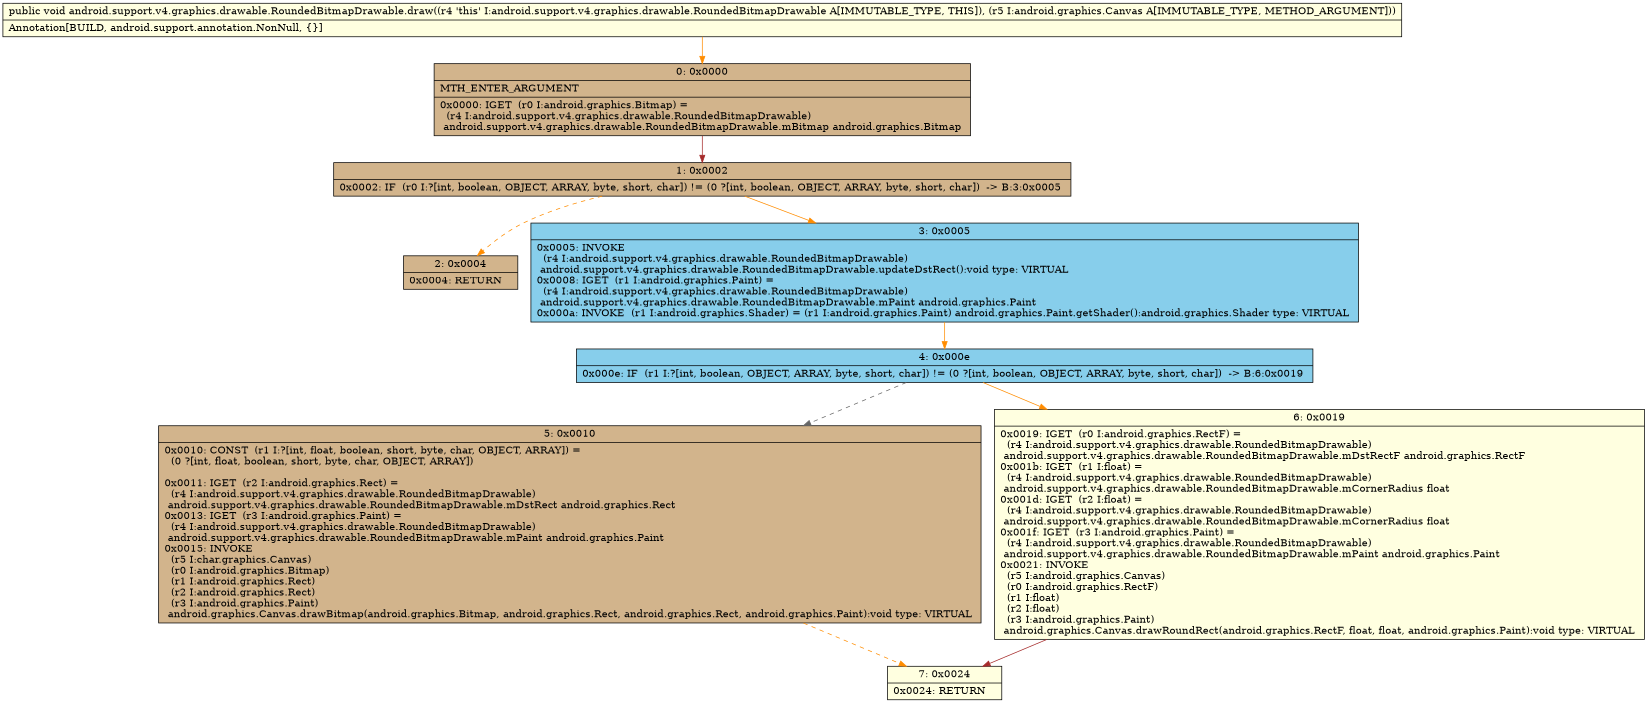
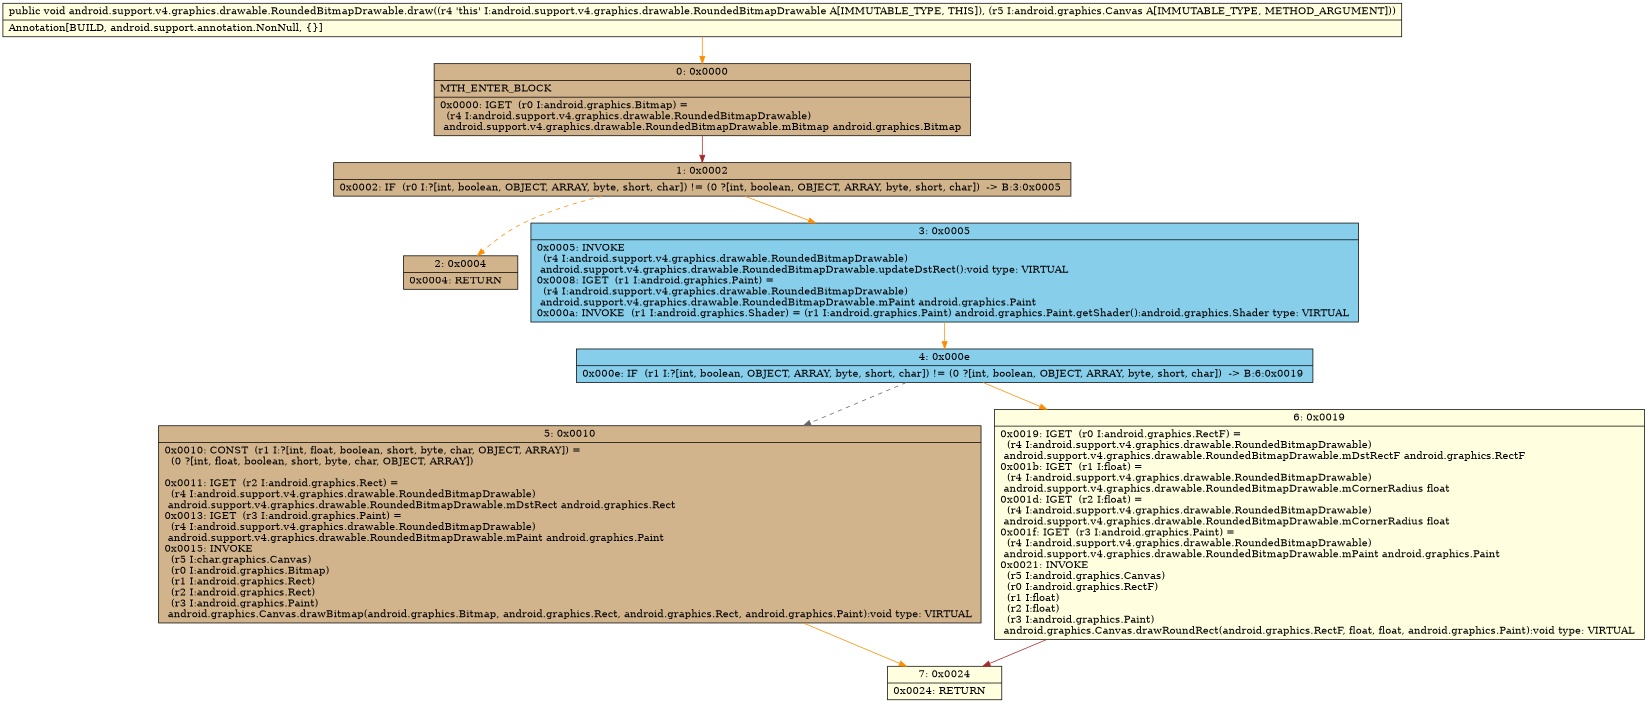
  digraph {
    fontname="DejaVu Serif"
    node [fillcolor=tan fontname="DejaVu Serif" shape=record style=filled]
    edge [color=darkorange fontname="DejaVu Serif"]
-   n1 [label="{0\:\ 0x0000|MTH_ENTER_ARGUMENT\l|0x0000: IGET  (r0 I:android.graphics.Bitmap) = \l  (r4 I:android.support.v4.graphics.drawable.RoundedBitmapDrawable)\l android.support.v4.graphics.drawable.RoundedBitmapDrawable.mBitmap android.graphics.Bitmap \l}"]
+   n1 [label="{0\:\ 0x0000|MTH_ENTER_BLOCK\l|0x0000: IGET  (r0 I:android.graphics.Bitmap) = \l  (r4 I:android.support.v4.graphics.drawable.RoundedBitmapDrawable)\l android.support.v4.graphics.drawable.RoundedBitmapDrawable.mBitmap android.graphics.Bitmap \l}"]
    n2 [label="{1\:\ 0x0002|0x0002: IF  (r0 I:?[int, boolean, OBJECT, ARRAY, byte, short, char]) != (0 ?[int, boolean, OBJECT, ARRAY, byte, short, char])  \-\> B:3:0x0005 \l}"]
    n3 [label="{2\:\ 0x0004|0x0004: RETURN   \l}"]
    n4 [fillcolor=skyblue label="{3\:\ 0x0005|0x0005: INVOKE  \l  (r4 I:android.support.v4.graphics.drawable.RoundedBitmapDrawable)\l android.support.v4.graphics.drawable.RoundedBitmapDrawable.updateDstRect():void type: VIRTUAL \l0x0008: IGET  (r1 I:android.graphics.Paint) = \l  (r4 I:android.support.v4.graphics.drawable.RoundedBitmapDrawable)\l android.support.v4.graphics.drawable.RoundedBitmapDrawable.mPaint android.graphics.Paint \l0x000a: INVOKE  (r1 I:android.graphics.Shader) = (r1 I:android.graphics.Paint) android.graphics.Paint.getShader():android.graphics.Shader type: VIRTUAL \l}"]
    n5 [fillcolor=skyblue label="{4\:\ 0x000e|0x000e: IF  (r1 I:?[int, boolean, OBJECT, ARRAY, byte, short, char]) != (0 ?[int, boolean, OBJECT, ARRAY, byte, short, char])  \-\> B:6:0x0019 \l}"]
    n6 [label="{5\:\ 0x0010|0x0010: CONST  (r1 I:?[int, float, boolean, short, byte, char, OBJECT, ARRAY]) = \l  (0 ?[int, float, boolean, short, byte, char, OBJECT, ARRAY])\l \l0x0011: IGET  (r2 I:android.graphics.Rect) = \l  (r4 I:android.support.v4.graphics.drawable.RoundedBitmapDrawable)\l android.support.v4.graphics.drawable.RoundedBitmapDrawable.mDstRect android.graphics.Rect \l0x0013: IGET  (r3 I:android.graphics.Paint) = \l  (r4 I:android.support.v4.graphics.drawable.RoundedBitmapDrawable)\l android.support.v4.graphics.drawable.RoundedBitmapDrawable.mPaint android.graphics.Paint \l0x0015: INVOKE  \l  (r5 I:char.graphics.Canvas)\l  (r0 I:android.graphics.Bitmap)\l  (r1 I:android.graphics.Rect)\l  (r2 I:android.graphics.Rect)\l  (r3 I:android.graphics.Paint)\l android.graphics.Canvas.drawBitmap(android.graphics.Bitmap, android.graphics.Rect, android.graphics.Rect, android.graphics.Paint):void type: VIRTUAL \l}"]
    n7 [fillcolor=lightyellow label="{6\:\ 0x0019|0x0019: IGET  (r0 I:android.graphics.RectF) = \l  (r4 I:android.support.v4.graphics.drawable.RoundedBitmapDrawable)\l android.support.v4.graphics.drawable.RoundedBitmapDrawable.mDstRectF android.graphics.RectF \l0x001b: IGET  (r1 I:float) = \l  (r4 I:android.support.v4.graphics.drawable.RoundedBitmapDrawable)\l android.support.v4.graphics.drawable.RoundedBitmapDrawable.mCornerRadius float \l0x001d: IGET  (r2 I:float) = \l  (r4 I:android.support.v4.graphics.drawable.RoundedBitmapDrawable)\l android.support.v4.graphics.drawable.RoundedBitmapDrawable.mCornerRadius float \l0x001f: IGET  (r3 I:android.graphics.Paint) = \l  (r4 I:android.support.v4.graphics.drawable.RoundedBitmapDrawable)\l android.support.v4.graphics.drawable.RoundedBitmapDrawable.mPaint android.graphics.Paint \l0x0021: INVOKE  \l  (r5 I:android.graphics.Canvas)\l  (r0 I:android.graphics.RectF)\l  (r1 I:float)\l  (r2 I:float)\l  (r3 I:android.graphics.Paint)\l android.graphics.Canvas.drawRoundRect(android.graphics.RectF, float, float, android.graphics.Paint):void type: VIRTUAL \l}"]
    n8 [fillcolor=lightyellow label="{7\:\ 0x0024|0x0024: RETURN   \l}"]
    n9 [fillcolor=lightyellow label="{public void android.support.v4.graphics.drawable.RoundedBitmapDrawable.draw((r4 'this' I:android.support.v4.graphics.drawable.RoundedBitmapDrawable A[IMMUTABLE_TYPE, THIS]), (r5 I:android.graphics.Canvas A[IMMUTABLE_TYPE, METHOD_ARGUMENT]))  | Annotation[BUILD, android.support.annotation.NonNull, \{\}]\l}"]
    n1 -> n2 [color=brown]
    n2 -> n3 [style=dashed]
    n2 -> n4
    n4 -> n5
    n5 -> n6 [color=gray40 style=dashed]
    n5 -> n7
-   n6 -> n8 [style=dashed]
+   n6 -> n8
    n7 -> n8 [color=brown]
    n9 -> n1
  }
